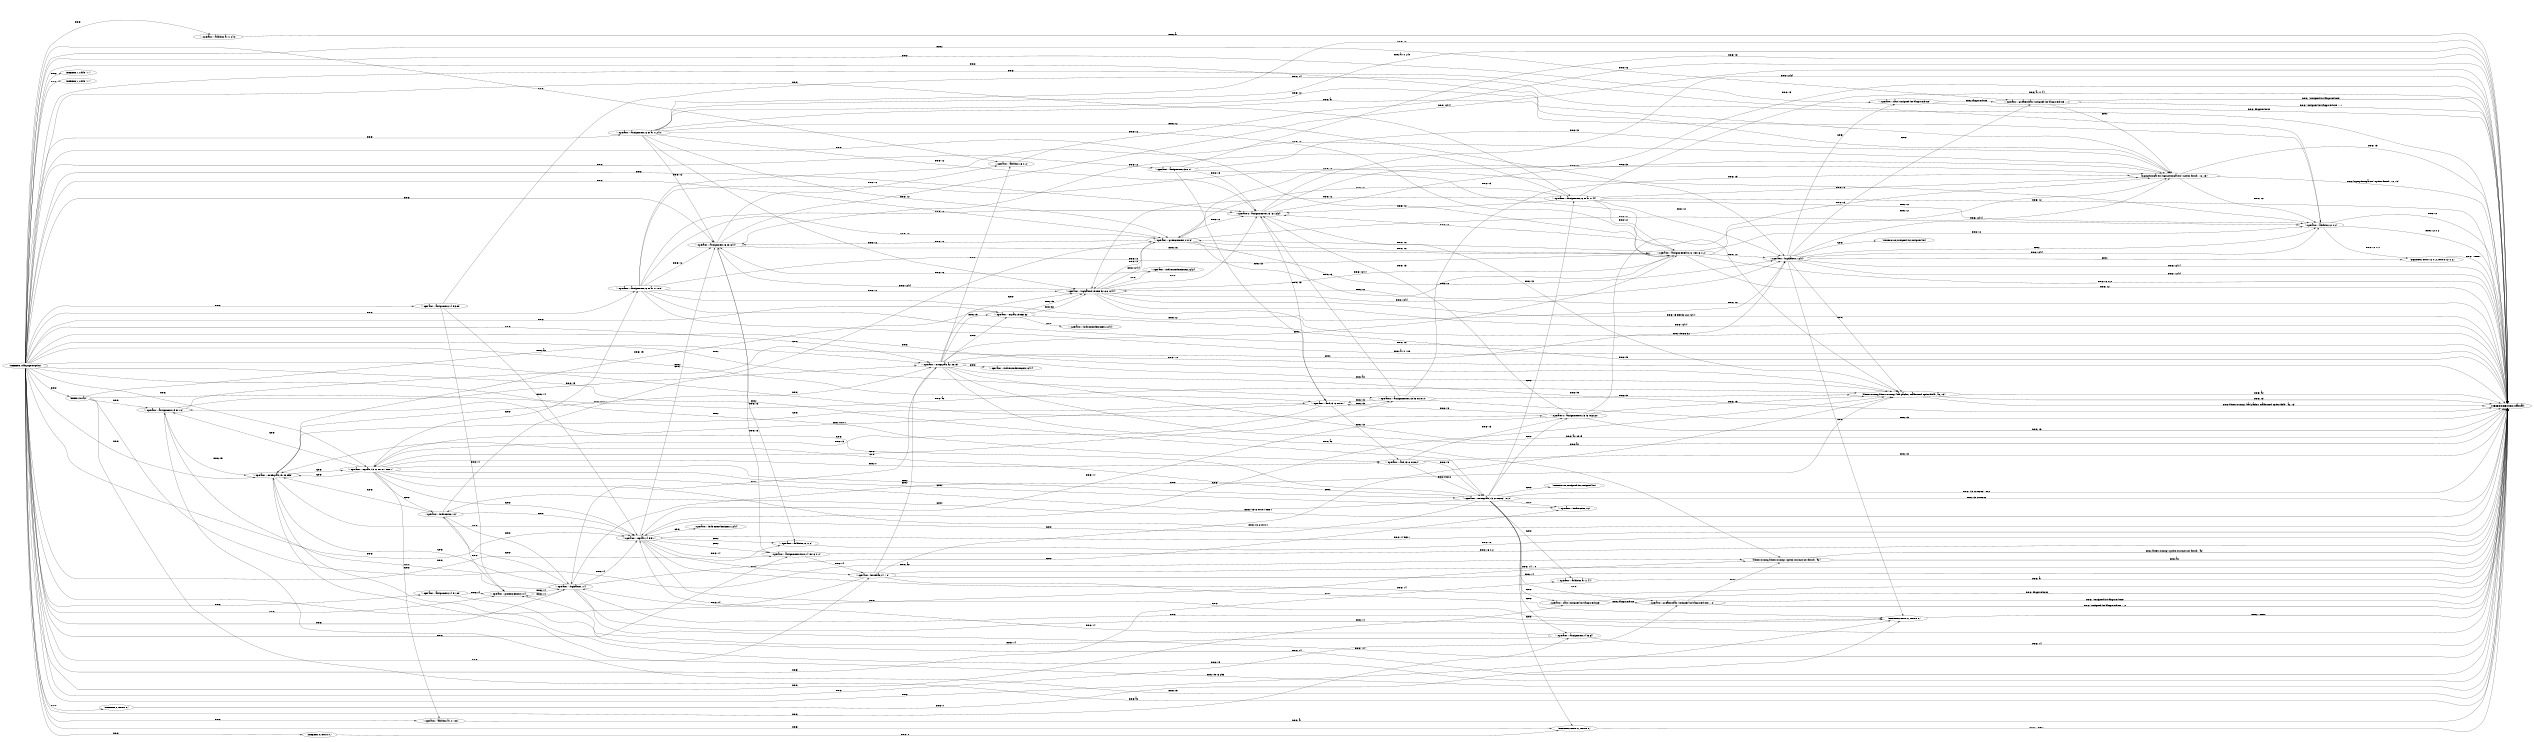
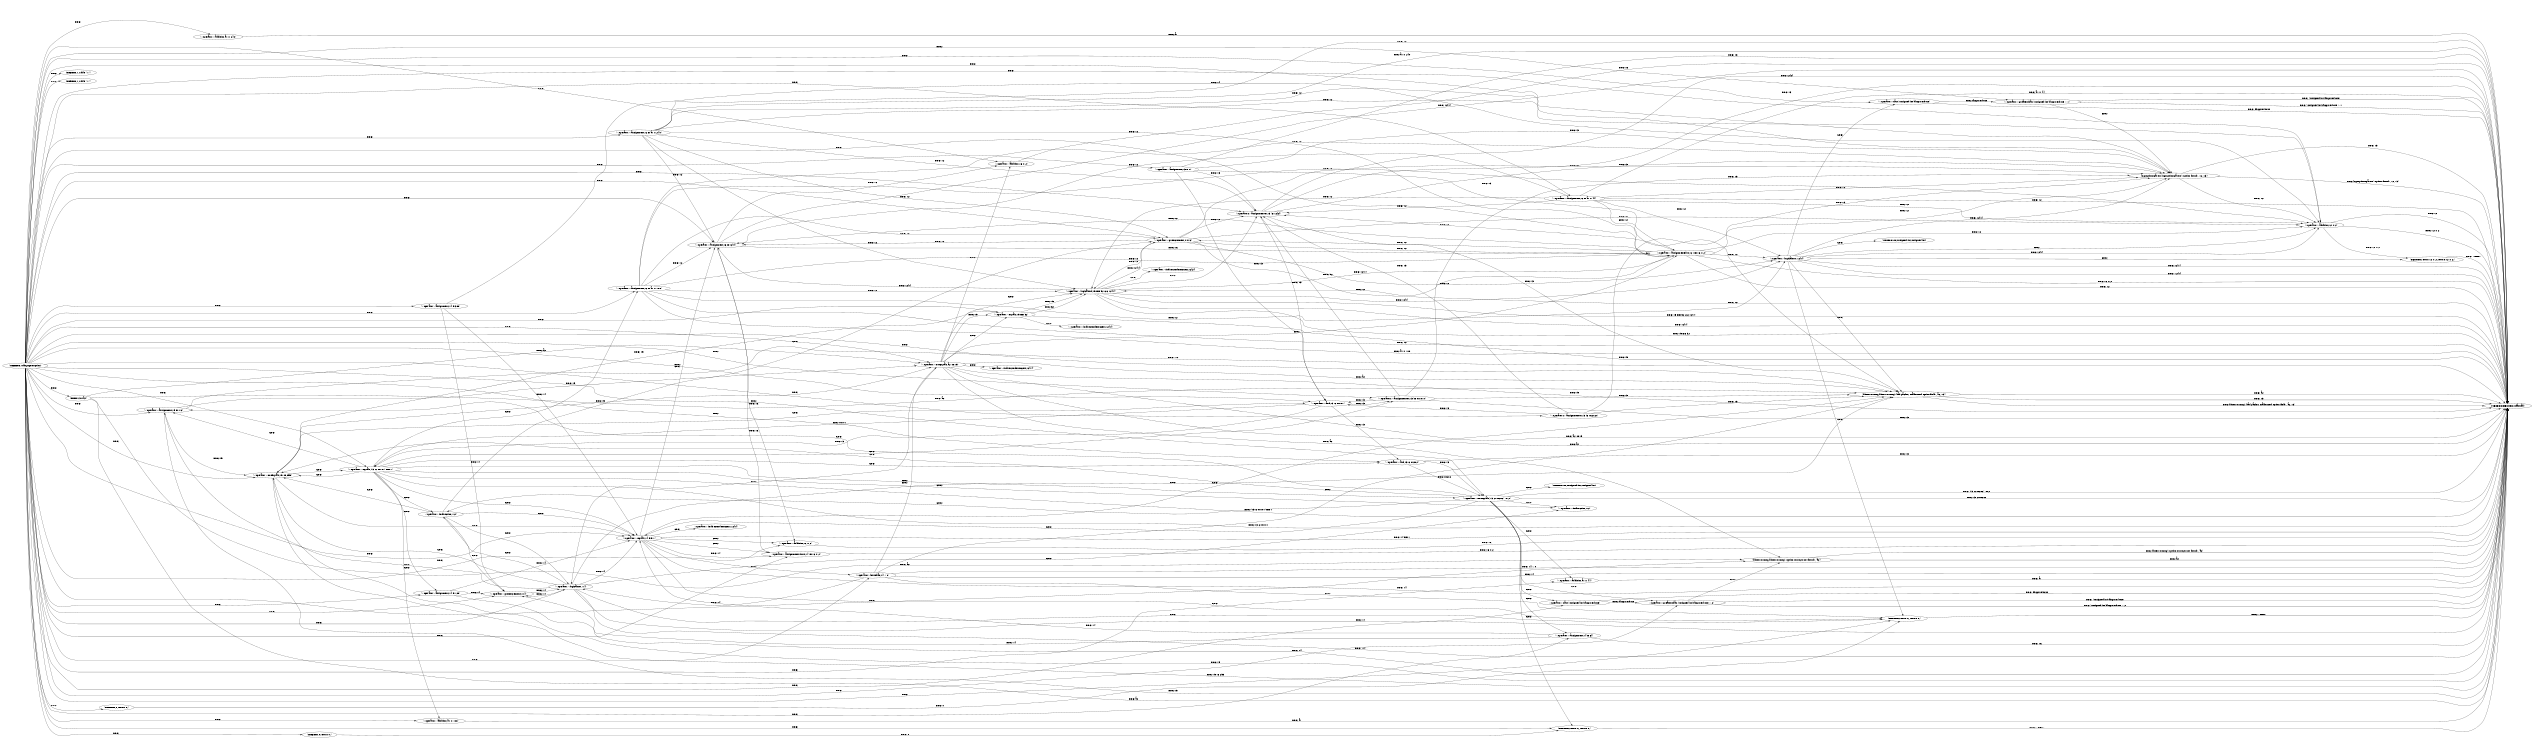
  digraph {
    rankdir=LR
    n1 [label="(METHOD,udhcp_get_option)"]
    n2 [label="(PARAM,int a2)"]
    n3 [label="(<operator>.assignment,v2 = a1 + 240)"]
    n4 [label="(<operator>.addition,a1 + 240)"]
    n5 [label="(<operator>.assignment,v3 = 0)"]
    n6 [label="(<operator>.assignment,v4 = 388)"]
    n7 [label="(LITERAL,1,while ( 1 ))"]
    n8 [label="(LITERAL,1,while ( 1 ))"]
    n9 [label="(<operator>.assignment,v5 = *v2)"]
    n10 [label="(<operator>.preDecrement,--v4)"]
    n11 [label="(<operator>.preIncrement,++v2)"]
    n12 [label="(<operator>.logicalNot,!v4)"]
    n13 [label="(<operator>.notEquals,v5 != 255)"]
    n14 [label="(<operator>.equals,(v3 & 0x101) == 1)"]
    n15 [label="(<operator>.and,v3 & 0x101)"]
    n16 [label="(<operators>.assignmentOr,v3 |= 0x101u)"]
    n17 [label="(<operator>.assignment,v2 = a1 + 108)"]
    n18 [label="(<operator>.addition,a1 + 108)"]
    n19 [label="(<operator>.assignment,v4 = 128)"]
    n20 [label="(<operator>.notEquals,(v3 & 0x202) != 2)"]
    n21 [label="(<operator>.and,v3 & 0x202)"]
    n22 [label="(<operator>.greaterThan,(unsigned int)dhcp_verbose > 2)"]
    n23 [label="(<operator>.cast,(unsigned int)dhcp_verbose)"]
    n24 [label="(bb_error_msg,bb_error_msg(\"option 0x%02x not found\", a2))"]
    n25 [label="(RETURN,return 0;,return 0;)"]
    n26 [label="(LITERAL,0,return 0;)"]
    n27 [label="(<operators>.assignmentOr,v3 |= 0x202u)"]
    n28 [label="(<operator>.assignment,v2 = a1 + 44)"]
    n29 [label="(<operator>.addition,a1 + 44)"]
    n30 [label="(<operator>.assignment,v4 = 64)"]
    n31 [label="(<operator>.equals,v4 == 1)"]
    n32 [label="(<operator>.assignment,v6 = v2[1])"]
    n33 [label="(<operator>.assignmentMinus,v4 -= v6 + 2)"]
    n34 [label="(<operator>.addition,v6 + 2)"]
    n35 [label="(<operator>.lessThan,v4 < 0)"]
    n36 [label="(<operator>.notEquals,a2 != v5)"]
    n37 [label="(<operator>.equals,v5 == 52)"]
    n38 [label="(<operators>.assignmentOr,v3 |= v2[2])"]
    n39 [label="(<operator>.assignmentPlus,v2 += v6 + 2)"]
    n40 [label="(<operator>.addition,v6 + 2)"]
    n41 [label="(bb_error_msg,bb_error_msg(\"bad packet, malformed option field\", a2, v3))"]
    n42 [label="(RETURN,return 0;,return 0;)"]
    n43 [label="(LITERAL,0,return 0;)"]
    n44 [label="(<operator>.greaterThan,(unsigned int)dhcp_verbose > 1)"]
    n45 [label="(<operator>.cast,(unsigned int)dhcp_verbose)"]
    n46 [label="(log_option_part_0,log_option_part_0(\"option found\", v2, v3))"]
    n47 [label="(<operator>.addition,v2 + 2)"]
    n48 [label="(METHOD_RETURN,__fastcall)"]
    n49 [label="(<operator>.logicalAnd,v5 == 52 && v2[1])"]
    n50 [label="(<operator>.logicalNot,!v2[1])"]
    n51 [label="(<operator>.indirection,*v2)"]
    n52 [label="(<operator>.indirection,*v2)"]
    n53 [label="(UNKNOWN,unsigned int,unsigned int)"]
    n54 [label="(<operator>.indirectIndexAccess,v2[1])"]
    n55 [label="(<operator>.indirectIndexAccess,v2[1])"]
    n56 [label="(<operator>.indirectIndexAccess,v2[1])"]
    n57 [label="(RETURN,return v2 + 2;,return v2 + 2;)"]
    n58 [label="(<operator>.indirectIndexAccess,v2[2])"]
    n59 [label="(UNKNOWN,unsigned int,unsigned int)"]
    n1 -> n2 [label="DDG: "]
    n1 -> n3 [label="DDG: "]
    n1 -> n4 [label="DDG: "]
    n1 -> n5 [label="DDG: "]
    n1 -> n6 [label="DDG: "]
    n1 -> n7 [label="DDG: "]
    n1 -> n8 [label="DDG: "]
-   n2 -> n9 [label="DDG: "]
+   n1 -> n9 [label="DDG: "]
    n1 -> n10 [label="DDG: "]
    n1 -> n11 [label="DDG: "]
    n1 -> n12 [label="DDG: "]
    n1 -> n13 [label="DDG: "]
    n1 -> n14 [label="DDG: "]
    n1 -> n15 [label="DDG: "]
    n1 -> n16 [label="DDG: "]
    n1 -> n17 [label="DDG: "]
    n1 -> n18 [label="DDG: "]
    n1 -> n19 [label="DDG: "]
    n1 -> n20 [label="DDG: "]
    n1 -> n21 [label="DDG: "]
    n1 -> n22 [label="DDG: "]
    n1 -> n23 [label="DDG: "]
    n1 -> n24 [label="DDG: "]
    n1 -> n25 [label="DDG: "]
    n1 -> n26 [label="DDG: "]
    n1 -> n27 [label="DDG: "]
    n1 -> n28 [label="DDG: "]
    n1 -> n29 [label="DDG: "]
    n1 -> n30 [label="DDG: "]
    n1 -> n31 [label="DDG: "]
    n1 -> n32 [label="DDG: "]
    n1 -> n33 [label="DDG: "]
    n1 -> n34 [label="DDG: "]
    n1 -> n35 [label="DDG: "]
    n1 -> n36 [label="DDG: "]
    n1 -> n37 [label="DDG: "]
    n1 -> n38 [label="DDG: "]
    n1 -> n39 [label="DDG: "]
    n1 -> n40 [label="DDG: "]
    n1 -> n41 [label="DDG: "]
    n1 -> n42 [label="DDG: "]
    n1 -> n43 [label="DDG: "]
    n1 -> n44 [label="DDG: "]
    n1 -> n45 [label="DDG: "]
    n1 -> n46 [label="DDG: "]
    n1 -> n47 [label="DDG: "]
    n2 -> n24 [label="DDG: a2"]
    n2 -> n36 [label="DDG: a2"]
    n2 -> n41 [label="DDG: a2"]
    n2 -> n48 [label="DDG: a2"]
    n3 -> n11 [label="DDG: v2"]
    n3 -> n32 [label="DDG: v2"]
    n3 -> n38 [label="DDG: v2"]
    n3 -> n39 [label="DDG: v2"]
    n3 -> n46 [label="DDG: v2"]
-   n3 -> n47 [label="DDG: a1"]
+   n3 -> n47 [label="DDG: v2"]
    n3 -> n48 [label="DDG: a1 + 240"]
    n3 -> n48 [label="DDG: v2"]
    n3 -> n49 [label="DDG: v2"]
-   n3 -> n50 [label="DDG: v2"]
    n4 -> n48 [label="DDG: a1"]
    n5 -> n15 [label="DDG: v3"]
    n5 -> n38 [label="DDG: v3"]
    n5 -> n41 [label="DDG: v3"]
    n5 -> n46 [label="DDG: v3"]
    n5 -> n48 [label="DDG: v3"]
    n6 -> n10 [label="DDG: v4"]
    n6 -> n31 [label="DDG: v4"]
-   n6 -> n48 [label="DDG: v4"]
+   n6 -> n47 [label="DDG: v4"]
    n9 -> n13 [label="DDG: v5"]
    n9 -> n36 [label="DDG: v5"]
    n9 -> n48 [label="DDG: *v2"]
    n9 -> n48 [label="DDG: v5"]
    n10 -> n12 [label="DDG: v4"]
    n11 -> n32 [label="DDG: v2"]
    n11 -> n38 [label="DDG: v2"]
    n11 -> n39 [label="DDG: v2"]
    n11 -> n46 [label="DDG: v2"]
    n11 -> n47 [label="DDG: v2"]
    n11 -> n48 [label="DDG: v2"]
    n11 -> n49 [label="DDG: v2"]
    n11 -> n50 [label="DDG: v2"]
    n12 -> n9 [label="CDG: "]
    n12 -> n10 [label="DDG: v4"]
    n12 -> n13 [label="CDG: "]
    n12 -> n31 [label="DDG: v4"]
    n12 -> n41 [label="CDG: "]
    n12 -> n42 [label="CDG: "]
    n12 -> n48 [label="DDG: v4"]
    n12 -> n48 [label="DDG: !v4"]
    n12 -> n51 [label="CDG: "]
    n12 -> n52 [label="CDG: "]
    n13 -> n14 [label="CDG: "]
    n13 -> n15 [label="CDG: "]
    n13 -> n31 [label="CDG: "]
-   n13 -> n36 [label="DDG: 0x101"]
+   n13 -> n36 [label="DDG: v5"]
    n13 -> n48 [label="DDG: v5 != 255"]
    n13 -> n48 [label="DDG: v5"]
    n14 -> n9 [label="CDG: "]
    n14 -> n13 [label="CDG: "]
    n14 -> n16 [label="CDG: "]
    n14 -> n17 [label="CDG: "]
    n14 -> n18 [label="CDG: "]
+   n14 -> n19 [label="CDG: "]
    n14 -> n20 [label="CDG: "]
-   n14 -> n21 [label="DDG: 0"]
+   n14 -> n21 [label="CDG: "]
    n14 -> n31 [label="CDG: "]
    n14 -> n48 [label="DDG: (v3 & 0x101) == 1"]
    n14 -> n48 [label="DDG: v3 & 0x101"]
    n14 -> n51 [label="CDG: "]
    n14 -> n52 [label="CDG: "]
    n15 -> n14 [label="DDG: v3"]
    n15 -> n14 [label="DDG: 0x101"]
    n15 -> n16 [label="DDG: v3"]
    n15 -> n21 [label="DDG: v3"]
    n16 -> n15 [label="DDG: v3"]
-   n16 -> n38 [label="DDG: v3"]
+   n16 -> n38 [label="DDG: 52"]
    n16 -> n41 [label="DDG: v3"]
    n16 -> n46 [label="DDG: v3"]
    n16 -> n48 [label="DDG: v3"]
    n17 -> n11 [label="DDG: v2"]
    n17 -> n32 [label="DDG: v2"]
-   n17 -> n38 [label="DDG: v2"]
    n17 -> n39 [label="DDG: v2"]
    n17 -> n46 [label="DDG: v2"]
    n17 -> n47 [label="DDG: v2"]
    n17 -> n48 [label="DDG: a1 + 108"]
    n17 -> n48 [label="DDG: v2"]
    n17 -> n49 [label="DDG: v2"]
    n17 -> n50 [label="DDG: v2"]
    n18 -> n48 [label="DDG: a1"]
    n19 -> n10 [label="DDG: v4"]
-   n27 -> n31 [label="DDG: v4"]
+   n19 -> n31 [label="DDG: v4"]
    n19 -> n48 [label="DDG: v4"]
    n20 -> n9 [label="CDG: "]
    n20 -> n13 [label="CDG: "]
    n20 -> n22 [label="CDG: "]
    n20 -> n23 [label="CDG: "]
    n20 -> n25 [label="CDG: "]
-   n20 -> n27 [label="CDG: "]
-   n20 -> n28 [label="CDG: "]
    n20 -> n29 [label="CDG: "]
    n20 -> n30 [label="CDG: "]
    n20 -> n31 [label="CDG: "]
    n20 -> n48 [label="DDG: v3 & 0x202"]
    n20 -> n48 [label="DDG: (v3 & 0x202) != 2"]
    n20 -> n51 [label="CDG: "]
    n20 -> n52 [label="CDG: "]
    n20 -> n53 [label="CDG: "]
    n21 -> n20 [label="DDG: v3"]
    n21 -> n20 [label="DDG: 0x202"]
-   n21 -> n27 [label="DDG: v3"]
    n21 -> n48 [label="DDG: v3"]
    n22 -> n24 [label="CDG: "]
    n22 -> n48 [label="DDG: (unsigned int)dhcp_verbose"]
    n22 -> n48 [label="DDG: (unsigned int)dhcp_verbose > 2"]
    n23 -> n22 [label="DDG: dhcp_verbose"]
    n23 -> n48 [label="DDG: dhcp_verbose"]
    n24 -> n48 [label="DDG: bb_error_msg(\"option 0x%02x not found\", a2)"]
    n24 -> n48 [label="DDG: a2"]
    n25 -> n48 [label="DDG: <RET>"]
    n26 -> n25 [label="DDG: 0"]
    n27 -> n15 [label="DDG: v3"]
    n27 -> n38 [label="DDG: v3"]
    n27 -> n41 [label="DDG: v3"]
    n27 -> n46 [label="DDG: v3"]
-   n27 -> n48 [label="DDG: v3"]
-   n28 -> n11 [label="DDG: v2"]
    n28 -> n32 [label="DDG: v2"]
    n28 -> n38 [label="DDG: v2"]
-   n28 -> n39 [label="DDG: v2"]
+   n28 -> n39 [label="CDG: v2"]
    n28 -> n46 [label="DDG: v2"]
    n28 -> n47 [label="DDG: v2"]
    n28 -> n48 [label="DDG: v2"]
    n28 -> n48 [label="DDG: a1 + 44"]
    n28 -> n49 [label="DDG: v2"]
    n28 -> n50 [label="DDG: v2"]
    n29 -> n48 [label="DDG: a1"]
    n30 -> n10 [label="DDG: v4"]
    n30 -> n31 [label="DDG: v4"]
-   n30 -> n48 [label="DDG: v4"]
+   n30 -> n48 [label="DDG: v6"]
    n31 -> n32 [label="CDG: "]
    n31 -> n33 [label="DDG: v4"]
    n31 -> n33 [label="CDG: "]
    n31 -> n34 [label="CDG: "]
    n31 -> n35 [label="CDG: "]
    n31 -> n41 [label="CDG: "]
    n31 -> n42 [label="CDG: "]
    n31 -> n48 [label="DDG: v4"]
    n31 -> n48 [label="DDG: v4 == 1"]
    n31 -> n54 [label="CDG: "]
    n32 -> n33 [label="DDG: v6"]
    n32 -> n34 [label="DDG: v6"]
    n32 -> n39 [label="DDG: v6"]
    n32 -> n40 [label="DDG: v6"]
    n32 -> n48 [label="DDG: v2[1]"]
-   n33 -> n35 [label="DDG: v4"]
    n33 -> n48 [label="DDG: v6 + 2"]
    n34 -> n48 [label="DDG: v6"]
    n35 -> n12 [label="DDG: v4"]
    n35 -> n36 [label="CDG: "]
    n35 -> n41 [label="CDG: "]
    n35 -> n42 [label="CDG: "]
    n35 -> n48 [label="DDG: v4"]
    n35 -> n48 [label="DDG: v4 < 0"]
    n36 -> n12 [label="CDG: "]
    n36 -> n24 [label="DDG: a2"]
    n36 -> n37 [label="DDG: v5"]
    n36 -> n37 [label="CDG: "]
    n36 -> n39 [label="CDG: "]
    n36 -> n40 [label="CDG: "]
    n36 -> n41 [label="DDG: a2"]
    n36 -> n48 [label="DDG: v5"]
    n36 -> n48 [label="DDG: a2 != v5"]
    n36 -> n48 [label="DDG: a2"]
    n36 -> n49 [label="CDG: "]
-   n36 -> n50 [label="CDG: "]
    n36 -> n55 [label="CDG: "]
    n37 -> n13 [label="DDG: v5"]
    n37 -> n48 [label="DDG: v5"]
    n37 -> n49 [label="DDG: v5"]
    n37 -> n49 [label="DDG: 52"]
    n37 -> n56 [label="CDG: "]
    n38 -> n15 [label="DDG: v3"]
    n38 -> n41 [label="DDG: v3"]
    n38 -> n46 [label="DDG: v3"]
    n38 -> n48 [label="DDG: v3"]
    n38 -> n48 [label="DDG: v2[2]"]
    n39 -> n11 [label="DDG: v2"]
-   n58 -> n32 [label="DDG: v2"]
+   n39 -> n32 [label="DDG: v2"]
    n39 -> n38 [label="DDG: v2"]
    n39 -> n46 [label="DDG: v2"]
    n39 -> n47 [label="DDG: v2"]
    n39 -> n48 [label="DDG: v6 + 2"]
    n39 -> n48 [label="DDG: v2"]
    n39 -> n49 [label="DDG: v2"]
    n39 -> n50 [label="DDG: v2"]
    n40 -> n48 [label="DDG: v6"]
    n41 -> n48 [label="DDG: a2"]
    n41 -> n48 [label="DDG: v3"]
    n41 -> n48 [label="DDG: bb_error_msg(\"bad packet, malformed option field\", a2, v3)"]
    n42 -> n48 [label="DDG: <RET>"]
    n43 -> n42 [label="DDG: 0"]
    n44 -> n46 [label="CDG: "]
    n44 -> n48 [label="DDG: (unsigned int)dhcp_verbose > 1"]
    n44 -> n48 [label="DDG: (unsigned int)dhcp_verbose"]
    n45 -> n44 [label="DDG: dhcp_verbose"]
    n45 -> n48 [label="DDG: dhcp_verbose"]
    n46 -> n47 [label="DDG: v2"]
    n46 -> n48 [label="DDG: v3"]
    n46 -> n48 [label="DDG: log_option_part_0(\"option found\", v2, v3)"]
    n47 -> n48 [label="DDG: v2"]
    n47 -> n48 [label="DDG: v2 + 2"]
    n47 -> n57 [label="DDG: v2 + 2"]
    n49 -> n11 [label="DDG: v2[1]"]
    n49 -> n32 [label="DDG: v2[1]"]
    n49 -> n38 [label="CDG: "]
    n49 -> n39 [label="DDG: v2[1]"]
    n49 -> n48 [label="DDG: v5 == 52"]
    n49 -> n48 [label="DDG: v2[1]"]
    n49 -> n48 [label="DDG: v5 == 52 && v2[1]"]
    n49 -> n50 [label="DDG: v2[1]"]
    n49 -> n58 [label="CDG: "]
    n50 -> n41 [label="CDG: "]
    n50 -> n42 [label="CDG: "]
-   n50 -> n44 [label="CDG: "]
    n50 -> n45 [label="CDG: "]
    n50 -> n46 [label="DDG: v2[1]"]
    n50 -> n47 [label="DDG: v2[1]"]
    n50 -> n47 [label="CDG: "]
    n50 -> n48 [label="DDG: v2[1]"]
    n50 -> n48 [label="DDG: !v2[1]"]
    n50 -> n57 [label="CDG: "]
    n50 -> n59 [label="CDG: "]
    n52 -> n10 [label="CDG: "]
    n52 -> n11 [label="CDG: "]
    n52 -> n12 [label="CDG: "]
    n52 -> n13 [label="CDG: "]
    n52 -> n31 [label="CDG: "]
    n57 -> n48 [label="DDG: <RET>"]
  }
